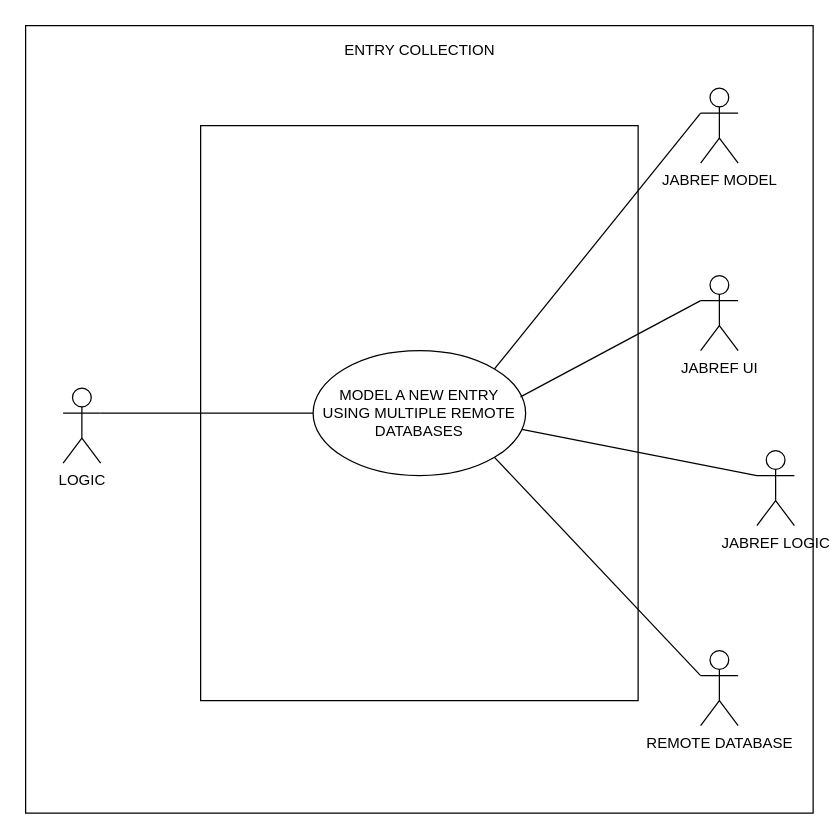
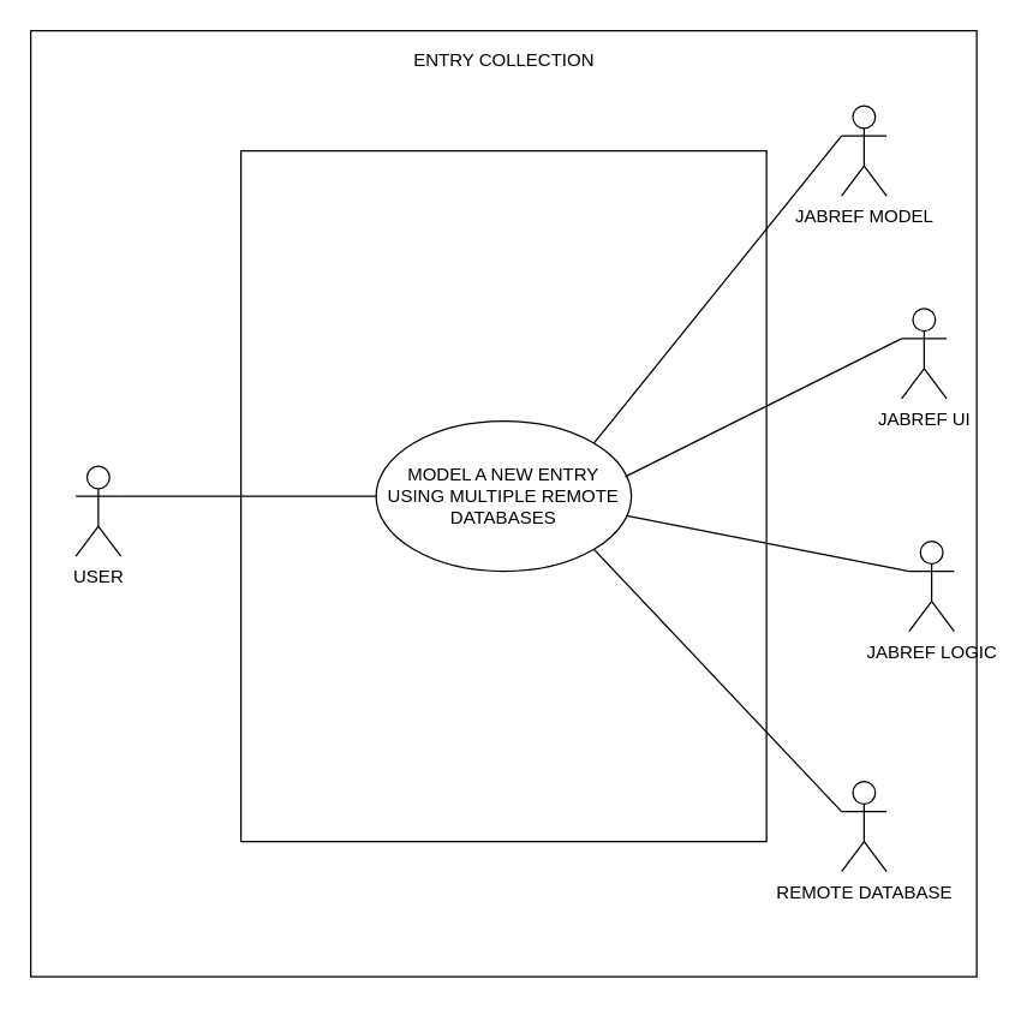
  <mxCell id="0" />
  <mxCell id="1" parent="0" />
  <mxCell id="2" value="E" style="rounded=0;whiteSpace=wrap;html=1;" vertex="1" parent="1"><mxGeometry x="20" y="20" width="630" height="630" as="geometry" /></mxCell>
- <mxCell id="3" value="LOGIC" style="shape=umlActor;verticalLabelPosition=bottom;verticalAlign=top;html=1;outlineConnect=0;" vertex="1" parent="1"><mxGeometry x="50" y="310" width="30" height="60" as="geometry" /></mxCell>
+ <mxCell id="3" value="USER" style="shape=umlActor;verticalLabelPosition=bottom;verticalAlign=top;html=1;outlineConnect=0;" vertex="1" parent="1"><mxGeometry x="50" y="310" width="30" height="60" as="geometry" /></mxCell>
  <mxCell id="4" value="" style="rounded=0;whiteSpace=wrap;html=1;" vertex="1" parent="1"><mxGeometry x="160" y="100" width="350" height="460" as="geometry" /></mxCell>
  <mxCell id="5" value="JABREF MODEL" style="shape=umlActor;verticalLabelPosition=bottom;verticalAlign=top;html=1;outlineConnect=0;" vertex="1" parent="1"><mxGeometry x="560" y="70" width="30" height="60" as="geometry" /></mxCell>
- <mxCell id="6" value="JABREF UI" style="shape=umlActor;verticalLabelPosition=bottom;verticalAlign=top;html=1;outlineConnect=0;" vertex="1" parent="1"><mxGeometry x="560" y="220" width="30" height="60" as="geometry" /></mxCell>
+ <mxCell id="6" value="JABREF UI" style="shape=umlActor;verticalLabelPosition=bottom;verticalAlign=top;html=1;outlineConnect=0;" vertex="1" parent="1"><mxGeometry x="600" y="205" width="30" height="60" as="geometry" /></mxCell>
  <mxCell id="7" value="JABREF LOGIC" style="shape=umlActor;verticalLabelPosition=bottom;verticalAlign=top;html=1;outlineConnect=0;" vertex="1" parent="1"><mxGeometry x="605" y="360" width="30" height="60" as="geometry" /></mxCell>
  <mxCell id="8" value="REMOTE DATABASE" style="shape=umlActor;verticalLabelPosition=bottom;verticalAlign=top;html=1;outlineConnect=0;" vertex="1" parent="1"><mxGeometry x="560" y="520" width="30" height="60" as="geometry" /></mxCell>
  <mxCell id="9" value="MODEL A NEW ENTRY USING MULTIPLE REMOTE DATABASES" style="ellipse;whiteSpace=wrap;html=1;" vertex="1" parent="1"><mxGeometry x="250" y="280" width="170" height="100" as="geometry" /></mxCell>
  <mxCell id="10" value="" style="endArrow=none;html=1;rounded=0;exitX=1;exitY=0.333;exitDx=0;exitDy=0;exitPerimeter=0;entryX=0;entryY=0.5;entryDx=0;entryDy=0;" edge="1" parent="1" source="3" target="9"><mxGeometry width="50" height="50" relative="1" as="geometry"><mxPoint x="110" y="345" as="sourcePoint" /><mxPoint x="160" y="295" as="targetPoint" /></mxGeometry></mxCell>
  <mxCell id="11" value="" style="endArrow=none;html=1;rounded=0;exitX=1;exitY=0;exitDx=0;exitDy=0;entryX=0;entryY=0.333;entryDx=0;entryDy=0;entryPerimeter=0;" edge="1" parent="1" source="9" target="5"><mxGeometry width="50" height="50" relative="1" as="geometry"><mxPoint x="314" y="200" as="sourcePoint" /><mxPoint x="484" y="220" as="targetPoint" /></mxGeometry></mxCell>
  <mxCell id="12" value="" style="endArrow=none;html=1;rounded=0;exitX=0.976;exitY=0.37;exitDx=0;exitDy=0;entryX=0;entryY=0.333;entryDx=0;entryDy=0;entryPerimeter=0;exitPerimeter=0;" edge="1" parent="1" source="9" target="6"><mxGeometry width="50" height="50" relative="1" as="geometry"><mxPoint x="314" y="440" as="sourcePoint" /><mxPoint x="484" y="460" as="targetPoint" /></mxGeometry></mxCell>
  <mxCell id="13" value="" style="endArrow=none;html=1;rounded=0;exitX=0.982;exitY=0.63;exitDx=0;exitDy=0;entryX=0;entryY=0.333;entryDx=0;entryDy=0;entryPerimeter=0;exitPerimeter=0;" edge="1" parent="1" source="9" target="7"><mxGeometry width="50" height="50" relative="1" as="geometry"><mxPoint x="425.92" y="327" as="sourcePoint" /><mxPoint x="570" y="250" as="targetPoint" /></mxGeometry></mxCell>
  <mxCell id="14" value="" style="endArrow=none;html=1;rounded=0;exitX=1;exitY=1;exitDx=0;exitDy=0;entryX=0;entryY=0.333;entryDx=0;entryDy=0;entryPerimeter=0;" edge="1" parent="1" source="9" target="8"><mxGeometry width="50" height="50" relative="1" as="geometry"><mxPoint x="426.94" y="353" as="sourcePoint" /><mxPoint x="570" y="400" as="targetPoint" /></mxGeometry></mxCell>
  <mxCell id="15" value="ENTRY COLLECTION" style="text;html=1;align=center;verticalAlign=middle;resizable=0;points=[];autosize=1;strokeColor=none;fillColor=none;" vertex="1" parent="1"><mxGeometry x="265" y="30" width="140" height="20" as="geometry" /></mxCell>
